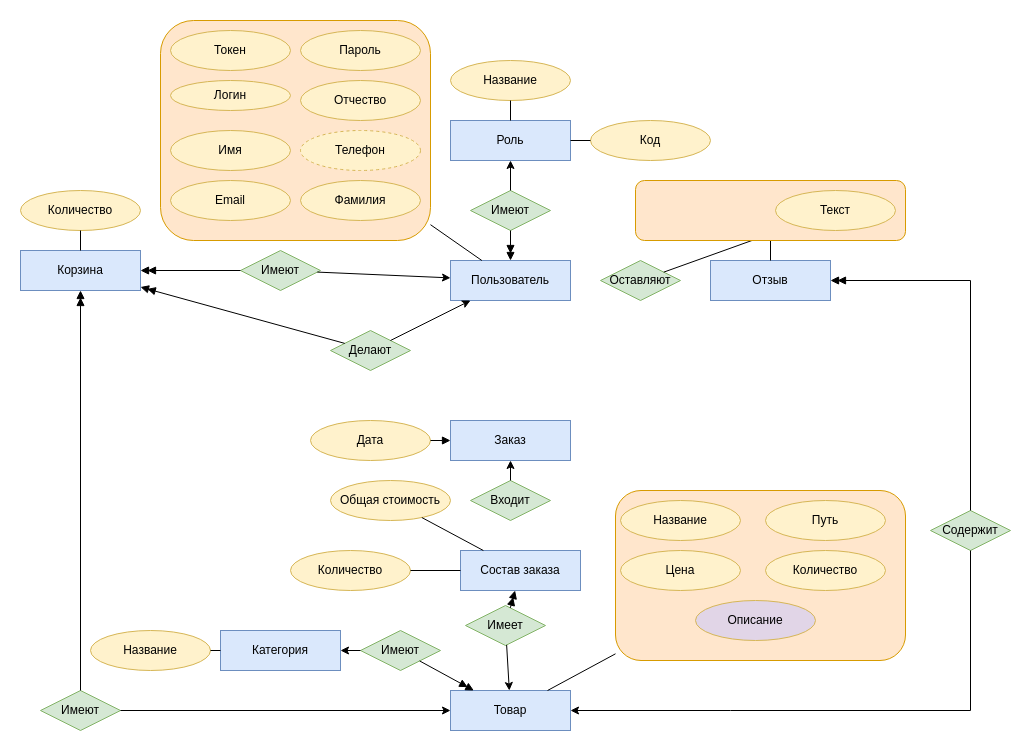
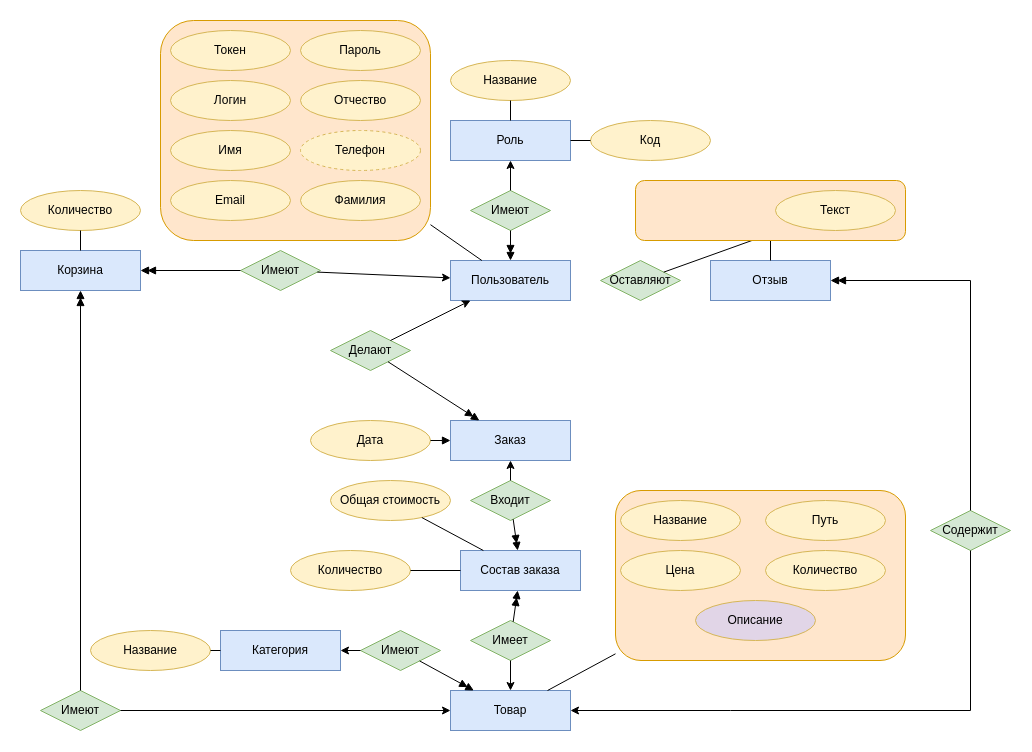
  <mxCell id="0" />
  <mxCell id="1" parent="0" />
  <mxCell id="2" value="Пользователь" style="rounded=0;whiteSpace=wrap;html=1;fillColor=#dae8fc;strokeColor=#6c8ebf;" parent="1" vertex="1"><mxGeometry x="450" y="260" width="120" height="40" as="geometry" /></mxCell>
  <mxCell id="3" value="Товар" style="rounded=0;whiteSpace=wrap;html=1;fillColor=#dae8fc;strokeColor=#6c8ebf;" parent="1" vertex="1"><mxGeometry x="450" y="690" width="120" height="40" as="geometry" /></mxCell>
  <mxCell id="4" value="Категория" style="rounded=0;whiteSpace=wrap;html=1;fillColor=#dae8fc;strokeColor=#6c8ebf;" parent="1" vertex="1"><mxGeometry x="220" y="630" width="120" height="40" as="geometry" /></mxCell>
  <mxCell id="5" value="Заказ" style="rounded=0;whiteSpace=wrap;html=1;fillColor=#dae8fc;strokeColor=#6c8ebf;" parent="1" vertex="1"><mxGeometry x="450" y="420" width="120" height="40" as="geometry" /></mxCell>
  <mxCell id="6" value="Состав заказа" style="rounded=0;whiteSpace=wrap;html=1;fillColor=#dae8fc;strokeColor=#6c8ebf;" parent="1" vertex="1"><mxGeometry x="460" y="550" width="120" height="40" as="geometry" /></mxCell>
  <mxCell id="7" value="Отзыв" style="rounded=0;whiteSpace=wrap;html=1;fillColor=#dae8fc;strokeColor=#6c8ebf;" parent="1" vertex="1"><mxGeometry x="710" y="260" width="120" height="40" as="geometry" /></mxCell>
  <mxCell id="8" value="Роль" style="rounded=0;whiteSpace=wrap;html=1;fillColor=#dae8fc;strokeColor=#6c8ebf;" parent="1" vertex="1"><mxGeometry x="450" y="120" width="120" height="40" as="geometry" /></mxCell>
  <mxCell id="9" value="Имеют" style="rhombus;whiteSpace=wrap;html=1;fillColor=#d5e8d4;strokeColor=#82b366;" parent="1" vertex="1"><mxGeometry x="470" y="190" width="80" height="40" as="geometry" /></mxCell>
  <mxCell id="10" value="" style="endArrow=classic;html=1;rounded=0;" parent="1" source="9" target="8" edge="1"><mxGeometry width="50" height="50" relative="1" as="geometry"><mxPoint x="450" y="510" as="sourcePoint" /><mxPoint x="500" y="460" as="targetPoint" /></mxGeometry></mxCell>
  <mxCell id="11" value="" style="endArrow=doubleBlock;html=1;rounded=0;endFill=1;" parent="1" source="9" target="2" edge="1"><mxGeometry width="50" height="50" relative="1" as="geometry"><mxPoint x="520" y="230" as="sourcePoint" /><mxPoint x="520" y="200" as="targetPoint" /></mxGeometry></mxCell>
  <mxCell id="12" value="Имеют" style="rhombus;whiteSpace=wrap;html=1;fillColor=#d5e8d4;strokeColor=#82b366;" parent="1" vertex="1"><mxGeometry x="360" y="630" width="80" height="40" as="geometry" /></mxCell>
  <mxCell id="13" value="" style="endArrow=classic;html=1;rounded=0;" parent="1" source="12" target="4" edge="1"><mxGeometry width="50" height="50" relative="1" as="geometry"><mxPoint x="120" y="520" as="sourcePoint" /><mxPoint x="120" y="490" as="targetPoint" /></mxGeometry></mxCell>
  <mxCell id="14" value="" style="endArrow=doubleBlock;html=1;rounded=0;endFill=1;" parent="1" source="12" target="3" edge="1"><mxGeometry width="50" height="50" relative="1" as="geometry"><mxPoint x="120" y="560" as="sourcePoint" /><mxPoint x="120" y="590" as="targetPoint" /></mxGeometry></mxCell>
  <mxCell id="15" value="Оставляют" style="rhombus;whiteSpace=wrap;html=1;fillColor=#d5e8d4;strokeColor=#82b366;" parent="1" vertex="1"><mxGeometry x="600" y="260" width="80" height="40" as="geometry" /></mxCell>
  <mxCell id="16" value="" style="endArrow=classic;html=1;rounded=0;" parent="1" source="15" target="72" edge="1"><mxGeometry width="50" height="50" relative="1" as="geometry"><mxPoint x="530" y="510" as="sourcePoint" /><mxPoint x="580" y="460" as="targetPoint" /></mxGeometry></mxCell>
  <mxCell id="17" value="Делают" style="rhombus;whiteSpace=wrap;html=1;fillColor=#d5e8d4;strokeColor=#82b366;" parent="1" vertex="1"><mxGeometry x="330" y="330" width="80" height="40" as="geometry" /></mxCell>
  <mxCell id="18" value="" style="endArrow=classic;html=1;rounded=0;" parent="1" source="17" target="2" edge="1"><mxGeometry width="50" height="50" relative="1" as="geometry"><mxPoint x="520" y="230" as="sourcePoint" /><mxPoint x="520" y="200" as="targetPoint" /></mxGeometry></mxCell>
- <mxCell id="19" value="" style="endArrow=doubleBlock;html=1;rounded=0;endFill=1;" parent="1" source="17" target="38" edge="1"><mxGeometry width="50" height="50" relative="1" as="geometry"><mxPoint x="520" y="270" as="sourcePoint" /><mxPoint x="520" y="300" as="targetPoint" /></mxGeometry></mxCell>
+ <mxCell id="19" value="" style="endArrow=doubleBlock;html=1;rounded=0;endFill=1;" parent="1" source="17" target="5" edge="1"><mxGeometry width="50" height="50" relative="1" as="geometry"><mxPoint x="520" y="270" as="sourcePoint" /><mxPoint x="520" y="300" as="targetPoint" /></mxGeometry></mxCell>
  <mxCell id="20" value="Входит" style="rhombus;whiteSpace=wrap;html=1;fillColor=#d5e8d4;strokeColor=#82b366;" parent="1" vertex="1"><mxGeometry x="470" y="480" width="80" height="40" as="geometry" /></mxCell>
+ <mxCell id="21" value="" style="endArrow=doubleBlock;html=1;rounded=0;endFill=1;" parent="1" source="20" target="6" edge="1"><mxGeometry width="50" height="50" relative="1" as="geometry"><mxPoint x="520" y="410" as="sourcePoint" /><mxPoint x="520" y="440" as="targetPoint" /></mxGeometry></mxCell>
  <mxCell id="22" value="" style="endArrow=classic;html=1;rounded=0;" parent="1" source="20" target="5" edge="1"><mxGeometry width="50" height="50" relative="1" as="geometry"><mxPoint x="360" y="460" as="sourcePoint" /><mxPoint x="340" y="460" as="targetPoint" /></mxGeometry></mxCell>
- <mxCell id="23" value="Имеет" style="rhombus;whiteSpace=wrap;html=1;fillColor=#d5e8d4;strokeColor=#82b366;" parent="1" vertex="1"><mxGeometry x="465" y="605" width="80" height="40" as="geometry" /></mxCell>
+ <mxCell id="23" value="Имеет" style="rhombus;whiteSpace=wrap;html=1;fillColor=#d5e8d4;strokeColor=#82b366;" parent="1" vertex="1"><mxGeometry x="470" y="620" width="80" height="40" as="geometry" /></mxCell>
  <mxCell id="24" value="" style="endArrow=doubleBlock;html=1;rounded=0;endFill=1;" parent="1" source="23" target="6" edge="1"><mxGeometry width="50" height="50" relative="1" as="geometry"><mxPoint x="520" y="550" as="sourcePoint" /><mxPoint x="520" y="580" as="targetPoint" /></mxGeometry></mxCell>
  <mxCell id="25" value="" style="endArrow=classic;html=1;rounded=0;" parent="1" source="23" target="3" edge="1"><mxGeometry width="50" height="50" relative="1" as="geometry"><mxPoint x="520" y="510" as="sourcePoint" /><mxPoint x="560" y="680" as="targetPoint" /></mxGeometry></mxCell>
  <mxCell id="26" value="Содержит" style="rhombus;whiteSpace=wrap;html=1;fillColor=#d5e8d4;strokeColor=#82b366;" parent="1" vertex="1"><mxGeometry x="930" y="510" width="80" height="40" as="geometry" /></mxCell>
  <mxCell id="27" value="" style="endArrow=doubleBlock;html=1;rounded=0;endFill=1;" parent="1" source="26" target="7" edge="1"><mxGeometry width="50" height="50" relative="1" as="geometry"><mxPoint x="690" y="320" as="sourcePoint" /><mxPoint x="720" y="320" as="targetPoint" /><Array as="points"><mxPoint x="970" y="280" /></Array></mxGeometry></mxCell>
  <mxCell id="28" value="" style="endArrow=classic;html=1;rounded=0;" parent="1" source="26" target="3" edge="1"><mxGeometry width="50" height="50" relative="1" as="geometry"><mxPoint x="520" y="650" as="sourcePoint" /><mxPoint x="520" y="620" as="targetPoint" /><Array as="points"><mxPoint x="970" y="710" /><mxPoint x="730" y="710" /></Array></mxGeometry></mxCell>
  <mxCell id="29" value="Название" style="ellipse;whiteSpace=wrap;html=1;fillColor=#fff2cc;strokeColor=#d6b656;" parent="1" vertex="1"><mxGeometry x="90" y="630" width="120" height="40" as="geometry" /></mxCell>
  <mxCell id="30" value="" style="endArrow=none;html=1;rounded=0;" parent="1" source="29" target="4" edge="1"><mxGeometry width="50" height="50" relative="1" as="geometry"><mxPoint x="770" y="670" as="sourcePoint" /><mxPoint x="780" y="520" as="targetPoint" /></mxGeometry></mxCell>
  <mxCell id="31" value="Дата" style="ellipse;whiteSpace=wrap;html=1;fillColor=#fff2cc;strokeColor=#d6b656;" parent="1" vertex="1"><mxGeometry x="310" y="420" width="120" height="40" as="geometry" /></mxCell>
  <mxCell id="32" value="" style="endArrow=block;html=1;rounded=0;" parent="1" source="31" target="5" edge="1"><mxGeometry width="50" height="50" relative="1" as="geometry"><mxPoint x="460" y="510" as="sourcePoint" /><mxPoint x="510" y="460" as="targetPoint" /></mxGeometry></mxCell>
  <mxCell id="33" value="Общая стоимость" style="ellipse;whiteSpace=wrap;html=1;fillColor=#fff2cc;strokeColor=#d6b656;" parent="1" vertex="1"><mxGeometry x="330" y="480" width="120" height="40" as="geometry" /></mxCell>
  <mxCell id="34" value="Количество" style="ellipse;whiteSpace=wrap;html=1;fillColor=#fff2cc;strokeColor=#d6b656;" parent="1" vertex="1"><mxGeometry x="290" y="550" width="120" height="40" as="geometry" /></mxCell>
  <mxCell id="35" value="" style="endArrow=none;html=1;rounded=0;" parent="1" source="33" target="6" edge="1"><mxGeometry width="50" height="50" relative="1" as="geometry"><mxPoint x="370" y="510" as="sourcePoint" /><mxPoint x="420" y="460" as="targetPoint" /></mxGeometry></mxCell>
  <mxCell id="36" value="" style="endArrow=none;html=1;rounded=0;" parent="1" source="34" target="6" edge="1"><mxGeometry width="50" height="50" relative="1" as="geometry"><mxPoint x="370" y="510" as="sourcePoint" /><mxPoint x="420" y="460" as="targetPoint" /></mxGeometry></mxCell>
  <mxCell id="37" value="Имеют" style="rhombus;whiteSpace=wrap;html=1;fillColor=#d5e8d4;strokeColor=#82b366;" parent="1" vertex="1"><mxGeometry x="240" y="250" width="80" height="40" as="geometry" /></mxCell>
  <mxCell id="38" value="Корзина" style="rounded=0;whiteSpace=wrap;html=1;fillColor=#dae8fc;strokeColor=#6c8ebf;" parent="1" vertex="1"><mxGeometry x="20" y="250" width="120" height="40" as="geometry" /></mxCell>
  <mxCell id="39" value="Количество" style="ellipse;whiteSpace=wrap;html=1;fillColor=#fff2cc;strokeColor=#d6b656;" parent="1" vertex="1"><mxGeometry x="20" y="190" width="120" height="40" as="geometry" /></mxCell>
  <mxCell id="40" value="" style="endArrow=none;html=1;rounded=0;" parent="1" source="39" target="38" edge="1"><mxGeometry width="50" height="50" relative="1" as="geometry"><mxPoint x="490" y="490" as="sourcePoint" /><mxPoint x="540" y="440" as="targetPoint" /></mxGeometry></mxCell>
  <mxCell id="41" value="" style="endArrow=classic;html=1;rounded=0;" parent="1" source="37" target="2" edge="1"><mxGeometry width="50" height="50" relative="1" as="geometry"><mxPoint x="490" y="490" as="sourcePoint" /><mxPoint x="540" y="440" as="targetPoint" /></mxGeometry></mxCell>
  <mxCell id="42" value="" style="endArrow=doubleBlock;html=1;rounded=0;endFill=1;" parent="1" source="37" target="38" edge="1"><mxGeometry width="50" height="50" relative="1" as="geometry"><mxPoint x="490" y="490" as="sourcePoint" /><mxPoint x="540" y="440" as="targetPoint" /></mxGeometry></mxCell>
  <mxCell id="43" value="Имеют" style="rhombus;whiteSpace=wrap;html=1;fillColor=#d5e8d4;strokeColor=#82b366;" parent="1" vertex="1"><mxGeometry x="40" y="690" width="80" height="40" as="geometry" /></mxCell>
  <mxCell id="44" value="" style="endArrow=classic;html=1;rounded=0;" parent="1" source="43" target="3" edge="1"><mxGeometry width="50" height="50" relative="1" as="geometry"><mxPoint x="490" y="590" as="sourcePoint" /><mxPoint x="540" y="540" as="targetPoint" /></mxGeometry></mxCell>
  <mxCell id="45" value="" style="endArrow=doubleBlock;html=1;rounded=0;endFill=1;" parent="1" source="43" target="38" edge="1"><mxGeometry width="50" height="50" relative="1" as="geometry"><mxPoint x="490" y="590" as="sourcePoint" /><mxPoint x="540" y="540" as="targetPoint" /></mxGeometry></mxCell>
  <mxCell id="46" value="Название" style="ellipse;whiteSpace=wrap;html=1;fillColor=#fff2cc;strokeColor=#d6b656;" parent="1" vertex="1"><mxGeometry x="450" width="120" height="40" as="geometry" y="60" /></mxCell>
  <mxCell id="47" value="" style="group" parent="1" vertex="1" connectable="0"><mxGeometry x="160" y="20" width="270" height="220" as="geometry" /></mxCell>
  <mxCell id="48" value="" style="rounded=1;whiteSpace=wrap;html=1;fillColor=#ffe6cc;strokeColor=#d79b00;" parent="47" vertex="1"><mxGeometry width="270" height="220" as="geometry" /></mxCell>
  <mxCell id="49" value="Имя" style="ellipse;whiteSpace=wrap;html=1;fillColor=#fff2cc;strokeColor=#d6b656;" parent="47" vertex="1"><mxGeometry x="10" y="110" width="120" height="40" as="geometry" /></mxCell>
  <mxCell id="50" value="Фамилия" style="ellipse;whiteSpace=wrap;html=1;fillColor=#fff2cc;strokeColor=#d6b656;" parent="47" vertex="1"><mxGeometry x="140" y="160" width="120" height="40" as="geometry" /></mxCell>
  <mxCell id="51" value="Пароль" style="ellipse;whiteSpace=wrap;html=1;fillColor=#fff2cc;strokeColor=#d6b656;" parent="47" vertex="1"><mxGeometry x="140" y="10" width="120" height="40" as="geometry" /></mxCell>
  <mxCell id="52" value="Отчество" style="ellipse;whiteSpace=wrap;html=1;fillColor=#fff2cc;strokeColor=#d6b656;" parent="47" vertex="1"><mxGeometry x="140" y="60" width="120" height="40" as="geometry" /></mxCell>
  <mxCell id="53" value="Email" style="ellipse;whiteSpace=wrap;html=1;fillColor=#fff2cc;strokeColor=#d6b656;" parent="47" vertex="1"><mxGeometry x="10" y="160" width="120" height="40" as="geometry" /></mxCell>
  <mxCell id="54" value="Телефон" style="ellipse;whiteSpace=wrap;html=1;fillColor=#fff2cc;strokeColor=#d6b656;dashed=1;" parent="47" vertex="1"><mxGeometry x="140" y="110" width="120" height="40" as="geometry" /></mxCell>
  <mxCell id="55" value="Токен" style="ellipse;whiteSpace=wrap;html=1;fillColor=#fff2cc;strokeColor=#d6b656;" parent="47" vertex="1"><mxGeometry x="10" y="10" width="120" height="40" as="geometry" /></mxCell>
- <mxCell id="56" value="Логин" style="ellipse;whiteSpace=wrap;html=1;fillColor=#fff2cc;strokeColor=#d6b656;" parent="47" vertex="1"><mxGeometry x="10" y="60" width="120" height="30" as="geometry" /></mxCell>
+ <mxCell id="56" value="Логин" style="ellipse;whiteSpace=wrap;html=1;fillColor=#fff2cc;strokeColor=#d6b656;" parent="47" vertex="1"><mxGeometry x="10" y="60" width="120" height="40" as="geometry" /></mxCell>
  <mxCell id="57" value="" style="endArrow=none;html=1;rounded=0;" parent="1" source="48" target="2" edge="1"><mxGeometry width="50" height="50" relative="1" as="geometry"><mxPoint x="490" y="390" as="sourcePoint" /><mxPoint x="540" y="340" as="targetPoint" /></mxGeometry></mxCell>
  <mxCell id="58" value="" style="endArrow=none;html=1;rounded=0;" parent="1" source="8" target="46" edge="1"><mxGeometry width="50" height="50" relative="1" as="geometry"><mxPoint x="490" y="390" as="sourcePoint" /><mxPoint x="540" y="340" as="targetPoint" /></mxGeometry></mxCell>
  <mxCell id="59" value="Код" style="ellipse;whiteSpace=wrap;html=1;fillColor=#fff2cc;strokeColor=#d6b656;" parent="1" vertex="1"><mxGeometry x="590" y="120" width="120" height="40" as="geometry" /></mxCell>
  <mxCell id="60" value="" style="endArrow=none;html=1;rounded=0;" parent="1" source="8" target="59" edge="1"><mxGeometry width="50" height="50" relative="1" as="geometry"><mxPoint x="520" y="130" as="sourcePoint" /><mxPoint x="520" y="110" as="targetPoint" /></mxGeometry></mxCell>
  <mxCell id="61" value="" style="group" parent="1" vertex="1" connectable="0"><mxGeometry x="615" y="490" width="290" height="210" as="geometry" /></mxCell>
  <mxCell id="62" value="" style="rounded=1;whiteSpace=wrap;html=1;fillColor=#ffe6cc;strokeColor=#d79b00;" parent="61" vertex="1"><mxGeometry width="290" height="170" as="geometry" /></mxCell>
  <mxCell id="63" value="Название" style="ellipse;whiteSpace=wrap;html=1;fillColor=#fff2cc;strokeColor=#d6b656;" parent="61" vertex="1"><mxGeometry x="5" y="10" width="120" height="40" as="geometry" /></mxCell>
  <mxCell id="64" value="Цена" style="ellipse;whiteSpace=wrap;html=1;fillColor=#fff2cc;strokeColor=#d6b656;" parent="61" vertex="1"><mxGeometry x="5" y="60" width="120" height="40" as="geometry" /></mxCell>
  <mxCell id="65" value="Количество" style="ellipse;whiteSpace=wrap;html=1;fillColor=#fff2cc;strokeColor=#d6b656;" parent="61" vertex="1"><mxGeometry x="150" y="60" width="120" height="40" as="geometry" /></mxCell>
  <mxCell id="66" value="Описание" style="ellipse;whiteSpace=wrap;html=1;fillColor=#e1d5e7;strokeColor=#d6b656;" parent="61" vertex="1"><mxGeometry x="80" y="110" width="120" height="40" as="geometry" /></mxCell>
  <mxCell id="67" value="Путь" style="ellipse;whiteSpace=wrap;html=1;fillColor=#fff2cc;strokeColor=#d6b656;" parent="61" vertex="1"><mxGeometry x="150" y="10" width="120" height="40" as="geometry" /></mxCell>
  <mxCell id="68" value="" style="endArrow=none;html=1;rounded=0;" parent="1" source="3" target="62" edge="1"><mxGeometry width="50" height="50" relative="1" as="geometry"><mxPoint x="490" y="490" as="sourcePoint" /><mxPoint x="540" y="440" as="targetPoint" /></mxGeometry></mxCell>
  <mxCell id="69" value="" style="endArrow=none;html=1;rounded=0;" parent="1" source="7" target="71" edge="1"><mxGeometry width="50" height="50" relative="1" as="geometry"><mxPoint x="690" y="390" as="sourcePoint" /><mxPoint x="1070" y="320" as="targetPoint" /></mxGeometry></mxCell>
  <mxCell id="70" value="" style="group" parent="1" vertex="1" connectable="0"><mxGeometry x="635" y="180" width="270" height="60" as="geometry" /></mxCell>
  <mxCell id="71" value="" style="rounded=1;whiteSpace=wrap;html=1;fillColor=#ffe6cc;strokeColor=#d79b00;" parent="70" vertex="1"><mxGeometry width="270" height="60" as="geometry" /></mxCell>
  <mxCell id="72" value="Текст" style="ellipse;whiteSpace=wrap;html=1;fillColor=#fff2cc;strokeColor=#d6b656;" parent="70" vertex="1"><mxGeometry x="140" y="10" width="120" height="40" as="geometry" /></mxCell>
